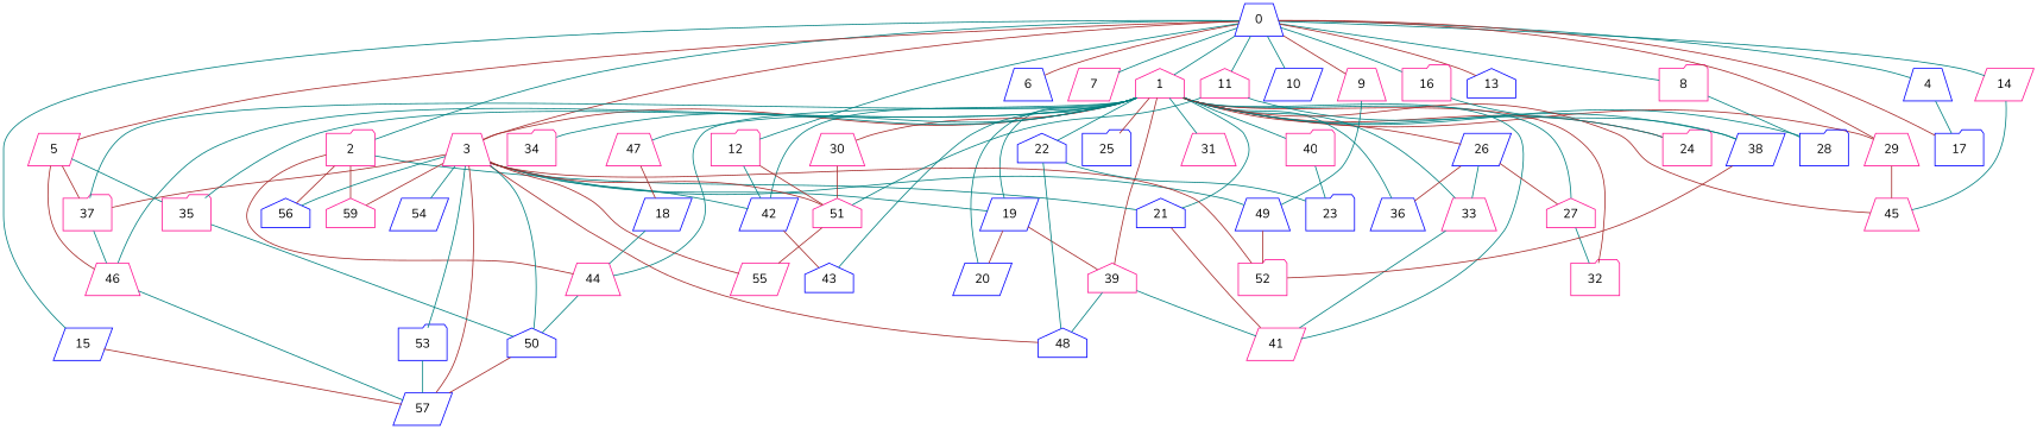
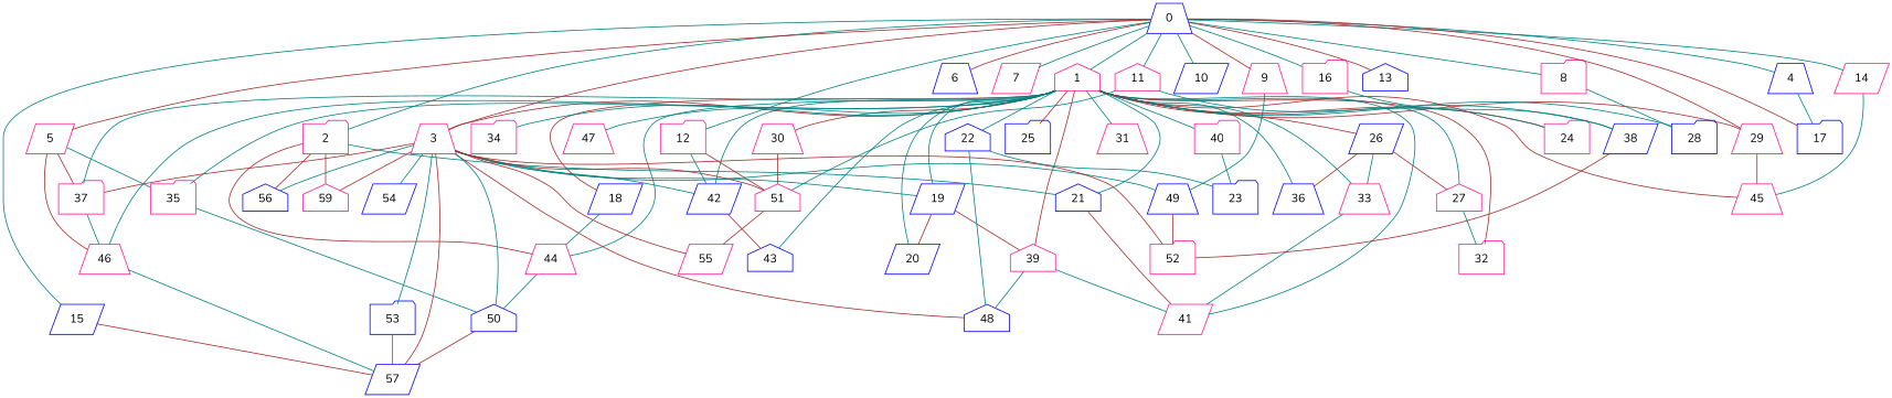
  graph {
    fontname=Nunito
    node [color=deeppink fontname=Nunito shape=folder]
    edge [color=teal fontname=Nunito]
    0 [color=blue shape=trapezium]
    1 [shape=house]
    2
    3 [shape=trapezium]
    4 [color=blue shape=trapezium]
    5 [shape=parallelogram]
    6 [color=blue shape=trapezium]
    7 [shape=parallelogram]
    8
    9 [shape=trapezium]
    10 [color=blue shape=parallelogram]
    11 [shape=house]
    12
    13 [color=blue shape=house]
    14 [shape=parallelogram]
    15 [color=blue shape=parallelogram]
    16
    17 [color=blue]
    29 [shape=trapezium]
    18 [color=blue shape=parallelogram]
    19 [color=blue shape=parallelogram]
    20 [color=blue shape=parallelogram]
    21 [color=blue shape=house]
    22 [color=blue shape=house]
    24
    25 [color=blue]
    26 [color=blue shape=parallelogram]
    27 [shape=house]
    28 [color=blue]
    30 [shape=trapezium]
    31 [shape=trapezium]
    32
    33 [shape=trapezium]
    34
    35
    36 [color=blue shape=trapezium]
    37
    38 [color=blue shape=parallelogram]
    39 [shape=house]
    40
    41 [shape=parallelogram]
    42 [color=blue shape=parallelogram]
    43 [color=blue shape=house]
    44 [shape=trapezium]
    45 [shape=trapezium]
    46 [shape=trapezium]
    47 [shape=trapezium]
    59 [shape=house]
    56 [color=blue shape=house]
    48 [color=blue shape=house]
    49 [color=blue shape=trapezium]
    50 [color=blue shape=house]
    51 [shape=house]
    52
    53 [color=blue]
    54 [color=blue shape=parallelogram]
    55 [shape=parallelogram]
    57 [color=blue shape=parallelogram]
    23 [color=blue]
    0 -- 1
    0 -- 2
    0 -- 3 [color=brown]
    0 -- 4
    0 -- 5 [color=brown]
    0 -- 6 [color=brown]
    0 -- 7
    0 -- 8
    0 -- 9 [color=brown]
    0 -- 10
    0 -- 11
    0 -- 12
    0 -- 13 [color=brown]
    0 -- 14
    0 -- 15
    0 -- 16
    0 -- 17 [color=brown]
    0 -- 29 [color=brown]
    1 -- 3 [color=brown]
    1 -- 29 [color=brown]
-   47 -- 18 [color=brown]
+   1 -- 18 [color=brown]
    1 -- 19
    1 -- 20
    1 -- 21
    1 -- 22
    1 -- 24 [color=brown]
    1 -- 25 [color=brown]
    1 -- 26 [color=brown]
    1 -- 27
    1 -- 28
    1 -- 30 [color=brown]
    1 -- 31
    1 -- 32 [color=brown]
    1 -- 33
    1 -- 34
    1 -- 35
    1 -- 36
    1 -- 37
    1 -- 38
    1 -- 39 [color=brown]
    1 -- 40
    1 -- 41
    1 -- 42
    1 -- 43
    1 -- 44
    1 -- 45 [color=brown]
    1 -- 46
    1 -- 47
    2 -- 21
    2 -- 44 [color=brown]
    2 -- 59 [color=brown]
    2 -- 56 [color=brown]
    3 -- 19
    3 -- 37 [color=brown]
    3 -- 42
    3 -- 59 [color=brown]
    3 -- 56
    3 -- 48 [color=brown]
    3 -- 49
    3 -- 50
    3 -- 51 [color=brown]
    3 -- 52 [color=brown]
    3 -- 53
    3 -- 54
    3 -- 55 [color=brown]
    3 -- 57 [color=brown]
    4 -- 17
    5 -- 35
    5 -- 37 [color=brown]
    5 -- 46 [color=brown]
    8 -- 28
    9 -- 49
    11 -- 24
    11 -- 51
    12 -- 42
    12 -- 51 [color=brown]
    14 -- 45
    15 -- 57 [color=brown]
    16 -- 38
    29 -- 45 [color=brown]
    18 -- 44
    19 -- 20 [color=brown]
    19 -- 39 [color=brown]
    21 -- 41 [color=brown]
    22 -- 48
    22 -- 23
    26 -- 27 [color=brown]
    26 -- 33
    26 -- 36 [color=brown]
    27 -- 32
    30 -- 51 [color=brown]
    33 -- 41
    35 -- 50
    37 -- 46
    38 -- 52 [color=brown]
    39 -- 41
    39 -- 48
    40 -- 23
    42 -- 43 [color=brown]
    44 -- 50
    46 -- 57
    49 -- 52 [color=brown]
    50 -- 57 [color=brown]
    51 -- 55 [color=brown]
    53 -- 57
  }
